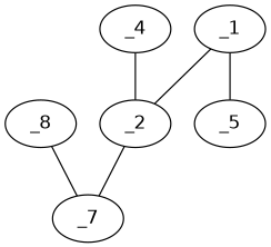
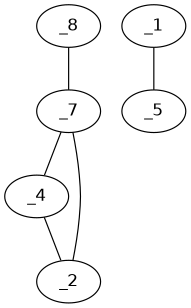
  graph {
    fontname="DejaVu Sans"
    node [fontname="DejaVu Sans"]
    edge [fontname="DejaVu Sans"]
    n1 [label=_8 x=2.43742 y=3.4993]
    n2 [label=_7 x=0.399812 y=2.72793]
    _4 [x=0.278051 y=1.96778]
    _2 [x=0.325025 y=0.664433]
    _1 [x=2.3633 y=0.733092]
    _5 [x=2.10794 y=1.11687]
    n1 -- n2
+   n2 -- _4
    _4 -- _2
    _2 -- n2
-   _1 -- _2
    _1 -- _5
  }
